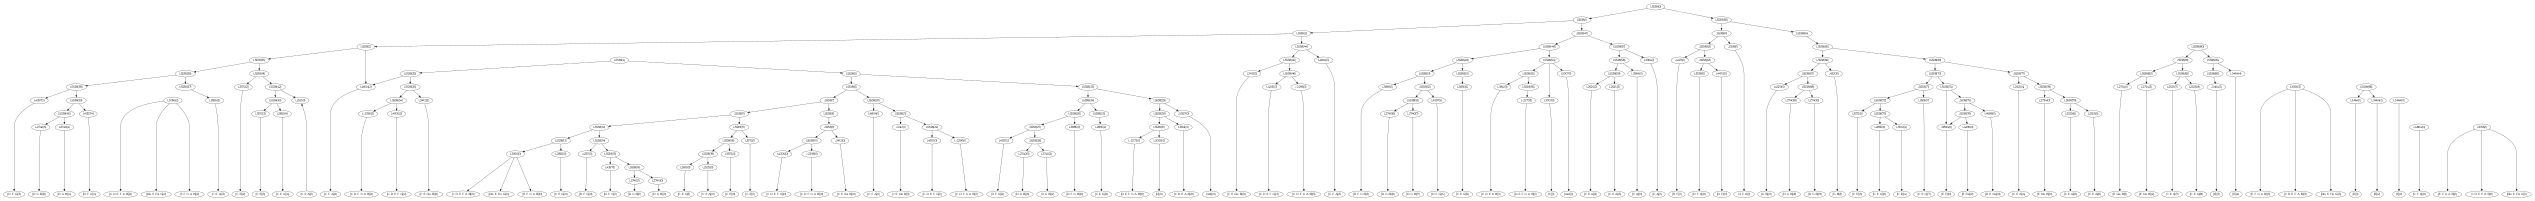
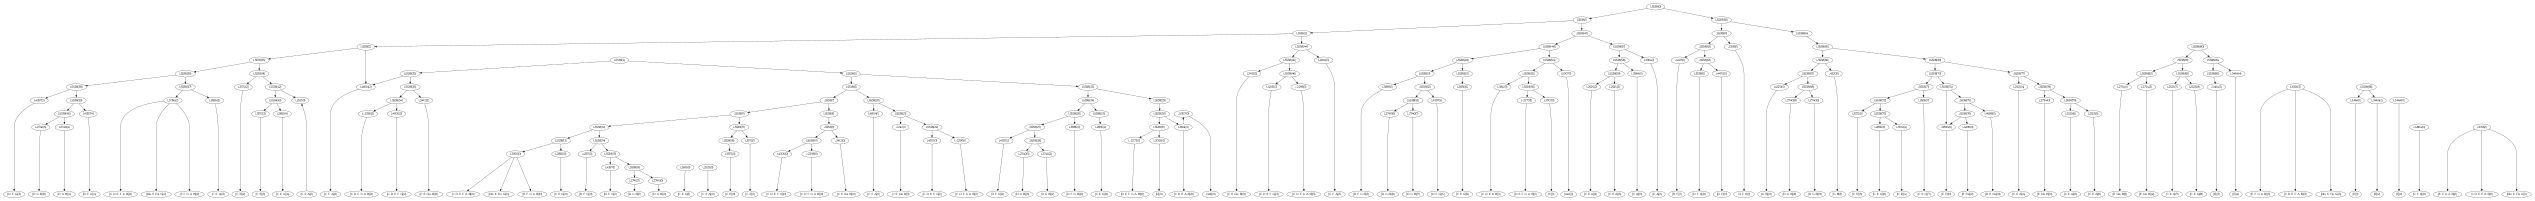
  digraph {
    fontname=Montserrat
    node [fontname=Montserrat]
    edge [fontname=Montserrat]
    "L5538(0)"
    "L5538(1)"
    "L5538(60)"
    "L5538(2)"
    "L5538(47)"
    "L5538(61)"
    "L5538(64)"
    "L5538(3)"
    "L5538(44)"
    "L5538(48)"
    "L5538(57)"
    "L5538(62)"
    "L3338(1)"
    "L5538(65)"
    "L5538(80)"
    "L5538(4)"
    n17 [label="L5578(35)"]
    "L5538(45)"
    "L4804(3)"
    "L5538(49)"
    "L5538(54)"
    "L5538(58)"
    "L3964(1)"
    "L5538(63)"
    "L4473(1)"
    "L5538(66)"
    "L5538(69)"
    "L5538(81)"
    "L5538(84)"
    n30 [label="L5528(5)"]
    "L5538(32)"
    "L5538(36)"
    "L5538(41)"
    "L5538(46)"
    "L3412(3)"
    "L5538(50)"
    "L5538(51)"
    "L5538(55)"
    "L5007(1)"
    "L3964(0)"
    "L5538(59)"
    "L4473(0)"
    "L3338(0)"
    "L5538(67)"
    "L4320(1)"
    "L5538(70)"
    "L5538(77)"
    "L5538(82)"
    "L5538(83)"
    "L5538(85)"
    "L3464(4)"
    "L5538(6)"
    "L5538(23)"
    "L5538(33)"
    "L4804(2)"
    "L5538(37)"
    "L5538(38)"
    "L3572(2)"
    "L5538(42)"
    "L4305(3)"
    "L-2296(3)"
    "L3056(3)"
    "L2855(5)"
    "L5538(52)"
    "L3885(1)"
    "L3841(1)"
    "L5538(56)"
    "L2525(2)"
    "L2525(3)"
    "L4320(0)"
    "L5538(68)"
    "L5538(71)"
    "L5538(74)"
    "L2525(4)"
    "L5538(78)"
    "L2734(1)"
    "L2734(2)"
    "L2525(7)"
    "L2525(8)"
    "L5538(86)"
    "L3464(3)"
    "L5538(7)"
    "L5538(20)"
    "L5538(24)"
    "L5538(29)"
    "L5538(34)"
    "L3412(2)"
    "L3056(2)"
    "L2855(3)"
    "L4357(3)"
    "L5538(39)"
    "L2525(1)"
    "L5538(43)"
    "L4357(5)"
    "L5538(53)"
    "L-2273(1)"
    "L3003(1)"
    "L2740(8)"
    "L2740(9)"
    "L5538(72)"
    "L2855(7)"
    "L3464(0)"
    "L5538(75)"
    "L2734(0)"
    "L5538(79)"
    "L3464(1)"
    "L3464(2)"
    "L5538(8)"
    "L5538(11)"
    "L5538(21)"
    "L4804(1)"
    "L5538(25)"
    "L5538(26)"
    "L5538(30)"
    "L5007(0)"
    "L4305(2)"
    "L-2296(2)"
    "L5538(40)"
    "L4357(4)"
    "L2855(4)"
    "L3572(3)"
    "L2740(6)"
    "L2740(7)"
    "L5538(73)"
    "L3572(5)"
    "L5538(76)"
    "L4586(0)"
    "L2525(5)"
    "L2525(6)"
    "L5538(9)"
    "L4804(0)"
    "L5538(12)"
    "L5538(17)"
    "L5538(22)"
    "L3412(1)"
    "L3056(1)"
    "L2855(2)"
    "L5538(27)"
    "L3885(0)"
    "L3841(0)"
    "L5538(31)"
    "L2740(4)"
    "L2740(5)"
    "L3572(4)"
    "L2855(6)"
    "L3894(0)"
    "L4296(0)"
    "L5538(10)"
    "L3412(0)"
    "L5538(13)"
    "L5538(14)"
    "L5538(18)"
    "L3572(1)"
    "L4305(1)"
    "L-2296(1)"
    "L4357(2)"
    "L5538(28)"
    "L-2273(0)"
    "L3003(0)"
    "L4305(0)"
    "L-2296(0)"
    "L3056(0)"
    "L2855(0)"
    "L4357(0)"
    "L5538(15)"
    "L3572(0)"
-   "L5538(19)"
    "L2740(2)"
    "L2740(3)"
    "L5538(16)"
    "L4357(1)"
    "L2525(0)"
    "L2855(1)"
    "L2740(0)"
    "L2740(1)"
    "[C  D  E  F  G](0)"
    "[C  D  F  G  A  B](0)"
    "[C  E  Gis  B](0)"
    "[C  F  A](0)"
    "[E  F  G  A  B](0)"
    "[C  D  E  F  A  B](0)"
    "[Dis  E  Fis  G](0)"
    "[C  E  G](0)"
    "[D  F  G](0)"
    "[D  G  B](0)"
    "[D  G  B](1)"
    "[D  F  G](1)"
    "[C  E](0)"
    "[C  E  A](0)"
    "[C  E  G](1)"
    "[C  E](1)"
    "[C  D  E  F  G](1)"
    "[C  D  F  G  A  B](1)"
    "[C  E  Gis  B](1)"
    "[C  F  A](1)"
    "[E  F  G  A  B](1)"
    "[C  D  E  F  A  B](1)"
    "[Dis  E  Fis  G](1)"
    "[C  E  G](2)"
    "[D  F  G](2)"
    "[D  G  B](2)"
    "[D  G  B](3)"
    "[D  F  G  B](0)"
    "[C  D  E  A  B](0)"
    "[D  E  F  G  A  B](0)"
    "[C](0)"
    "[rest](0)"
    "[C  D  E  F  G](2)"
    "[C  D  F  G  A  B](2)"
    "[C  E  Gis  B](2)"
    "[C  F  A](2)"
    "[E  F  G  A  B](2)"
    "[C  D  E  F  A  B](2)"
    "[Dis  E  Fis  G](2)"
    "[C  E  G](3)"
    "[D  F  G](3)"
    "[D  G  B](4)"
    "[D  G  B](5)"
    "[D  F  G](4)"
    "[C  E](2)"
    "[C  E  A](1)"
    "[C  E  G](4)"
    "[C  E](3)"
    "[C  D  E  F  G](3)"
    "[C  D  F  G  A  B](3)"
    "[C  E  Gis  B](3)"
    "[C  F  A](3)"
    "[E  F  G  A  B](3)"
    "[C  D  E  F  A  B](3)"
    "[Dis  E  Fis  G](3)"
    "[C  E  G](5)"
    "[D  F  G](5)"
    "[D  G  B](6)"
    "[D  G  B](7)"
    "[D  F  G  B](1)"
    "[C  D  E  A  B](1)"
    "[D  E  F  G  A  B](1)"
    "[C](1)"
    "[rest](1)"
    "[C  A](0)"
    "[C  E  A](2)"
    "[C  E  A](3)"
    "[C  A](1)"
    "[D  F](0)"
    "[D  F  A](0)"
    "[D  F](1)"
    "[D  F  A](1)"
    "[G  B](0)"
    "[D  G  B](8)"
    "[D  G  B](9)"
    "[G  B](1)"
    "[C  E](4)"
    "[C  E  G](6)"
    "[C  E](5)"
    "[C  E  G](7)"
    "[E](0)"
    "[E  F](0)"
    "[E  Fis](0)"
    "[D  E  Gis](0)"
    "[C  E  A](4)"
    "[E  Gis  B](0)"
    "[C  E  A](5)"
    "[C  E  A](6)"
    "[E  Gis  B](1)"
    "[E  Gis  B](2)"
    "[C  E  A](7)"
    "[C  E  A](8)"
    "[E](1)"
    "[E](2)"
    "[E](3)"
    "[E](4)"
    subgraph sub_1 {
      rank=min
      "L5538(0)"
    }
    subgraph sub_2 {
      rank=same
      "L5538(1)"
      "L5538(60)"
    }
    subgraph sub_3 {
      rank=same
      "L5538(2)"
      "L5538(47)"
      "L5538(61)"
      "L5538(64)"
    }
    subgraph sub_4 {
      rank=same
      "L5538(3)"
      "L5538(44)"
      "L5538(48)"
      "L5538(57)"
      "L5538(62)"
      "L3338(1)"
      "L5538(65)"
      "L5538(80)"
    }
    subgraph sub_5 {
      rank=same
      "L5538(4)"
      n17
      "L5538(45)"
      "L4804(3)"
      "L5538(49)"
      "L5538(54)"
      "L5538(58)"
      "L3964(1)"
      "L5538(63)"
      "L4473(1)"
      "L5538(66)"
      "L5538(69)"
      "L5538(81)"
      "L5538(84)"
    }
    subgraph sub_6 {
      rank=same
      n30
      "L5538(32)"
      "L5538(36)"
      "L5538(41)"
      "L5538(46)"
      "L3412(3)"
      "L5538(50)"
      "L5538(51)"
      "L5538(55)"
      "L5007(1)"
      "L3964(0)"
      "L5538(59)"
      "L4473(0)"
      "L3338(0)"
      "L5538(67)"
      "L4320(1)"
      "L5538(70)"
      "L5538(77)"
      "L5538(82)"
      "L5538(83)"
      "L5538(85)"
      "L3464(4)"
    }
    subgraph sub_7 {
      rank=same
      "L5538(6)"
      "L5538(23)"
      "L5538(33)"
      "L4804(2)"
      "L5538(37)"
      "L5538(38)"
      "L3572(2)"
      "L5538(42)"
      "L4305(3)"
      "L-2296(3)"
      "L3056(3)"
      "L2855(5)"
      "L5538(52)"
      "L3885(1)"
      "L3841(1)"
      "L5538(56)"
      "L2525(2)"
      "L2525(3)"
      "L4320(0)"
      "L5538(68)"
      "L5538(71)"
      "L5538(74)"
      "L2525(4)"
      "L5538(78)"
      "L2734(1)"
      "L2734(2)"
      "L2525(7)"
      "L2525(8)"
      "L5538(86)"
      "L3464(3)"
    }
    subgraph sub_8 {
      rank=same
      "L5538(7)"
      "L5538(20)"
      "L5538(24)"
      "L5538(29)"
      "L5538(34)"
      "L3412(2)"
      "L3056(2)"
      "L2855(3)"
      "L4357(3)"
      "L5538(39)"
      "L2525(1)"
      "L5538(43)"
      "L4357(5)"
      "L5538(53)"
      "L-2273(1)"
      "L3003(1)"
      "L2740(8)"
      "L2740(9)"
      "L5538(72)"
      "L2855(7)"
      "L3464(0)"
      "L5538(75)"
      "L2734(0)"
      "L5538(79)"
      "L3464(1)"
      "L3464(2)"
    }
    subgraph sub_9 {
      rank=same
      "L5538(8)"
      "L5538(11)"
      "L5538(21)"
      "L4804(1)"
      "L5538(25)"
      "L5538(26)"
      "L5538(30)"
      "L5007(0)"
      "L4305(2)"
      "L-2296(2)"
      "L5538(40)"
      "L4357(4)"
      "L2855(4)"
      "L3572(3)"
      "L2740(6)"
      "L2740(7)"
      "L5538(73)"
      "L3572(5)"
      "L5538(76)"
      "L4586(0)"
      "L2525(5)"
      "L2525(6)"
    }
    subgraph sub_10 {
      rank=same
      "L5538(9)"
      "L4804(0)"
      "L5538(12)"
      "L5538(17)"
      "L5538(22)"
      "L3412(1)"
      "L3056(1)"
      "L2855(2)"
      "L5538(27)"
      "L3885(0)"
      "L3841(0)"
      "L5538(31)"
      "L2740(4)"
      "L2740(5)"
      "L3572(4)"
      "L2855(6)"
      "L3894(0)"
      "L4296(0)"
    }
    subgraph sub_11 {
      rank=same
      "L5538(10)"
      "L3412(0)"
      "L5538(13)"
      "L5538(14)"
      "L5538(18)"
      "L3572(1)"
      "L4305(1)"
      "L-2296(1)"
      "L4357(2)"
      "L5538(28)"
      "L-2273(0)"
      "L3003(0)"
    }
    subgraph sub_12 {
      rank=same
      "L4305(0)"
      "L-2296(0)"
      "L3056(0)"
      "L2855(0)"
      "L4357(0)"
      "L5538(15)"
      "L3572(0)"
-     "L5538(19)"
      "L2740(2)"
      "L2740(3)"
    }
    subgraph sub_13 {
      rank=same
      "L5538(16)"
      "L4357(1)"
      "L2525(0)"
      "L2855(1)"
    }
    subgraph sub_14 {
      rank=same
      "L2740(0)"
      "L2740(1)"
    }
    subgraph sub_15 {
      rank=max
      "[C  D  E  F  G](0)"
      "[C  D  F  G  A  B](0)"
      "[C  E  Gis  B](0)"
      "[C  F  A](0)"
      "[E  F  G  A  B](0)"
      "[C  D  E  F  A  B](0)"
      "[Dis  E  Fis  G](0)"
      "[C  E  G](0)"
      "[D  F  G](0)"
      "[D  G  B](0)"
      "[D  G  B](1)"
      "[D  F  G](1)"
      "[C  E](0)"
      "[C  E  A](0)"
      "[C  E  G](1)"
      "[C  E](1)"
      "[C  D  E  F  G](1)"
      "[C  D  F  G  A  B](1)"
      "[C  E  Gis  B](1)"
      "[C  F  A](1)"
      "[E  F  G  A  B](1)"
      "[C  D  E  F  A  B](1)"
      "[Dis  E  Fis  G](1)"
      "[C  E  G](2)"
      "[D  F  G](2)"
      "[D  G  B](2)"
      "[D  G  B](3)"
      "[D  F  G  B](0)"
      "[C  D  E  A  B](0)"
      "[D  E  F  G  A  B](0)"
      "[C](0)"
      "[rest](0)"
      "[C  D  E  F  G](2)"
      "[C  D  F  G  A  B](2)"
      "[C  E  Gis  B](2)"
      "[C  F  A](2)"
      "[E  F  G  A  B](2)"
      "[C  D  E  F  A  B](2)"
      "[Dis  E  Fis  G](2)"
      "[C  E  G](3)"
      "[D  F  G](3)"
      "[D  G  B](4)"
      "[D  G  B](5)"
      "[D  F  G](4)"
      "[C  E](2)"
      "[C  E  A](1)"
      "[C  E  G](4)"
      "[C  E](3)"
      "[C  D  E  F  G](3)"
      "[C  D  F  G  A  B](3)"
      "[C  E  Gis  B](3)"
      "[C  F  A](3)"
      "[E  F  G  A  B](3)"
      "[C  D  E  F  A  B](3)"
      "[Dis  E  Fis  G](3)"
      "[C  E  G](5)"
      "[D  F  G](5)"
      "[D  G  B](6)"
      "[D  G  B](7)"
      "[D  F  G  B](1)"
      "[C  D  E  A  B](1)"
      "[D  E  F  G  A  B](1)"
      "[C](1)"
      "[rest](1)"
      "[C  A](0)"
      "[C  E  A](2)"
      "[C  E  A](3)"
      "[C  A](1)"
      "[D  F](0)"
      "[D  F  A](0)"
      "[D  F](1)"
      "[D  F  A](1)"
      "[G  B](0)"
      "[D  G  B](8)"
      "[D  G  B](9)"
      "[G  B](1)"
      "[C  E](4)"
      "[C  E  G](6)"
      "[C  E](5)"
      "[C  E  G](7)"
      "[E](0)"
      "[E  F](0)"
      "[E  Fis](0)"
      "[D  E  Gis](0)"
      "[C  E  A](4)"
      "[E  Gis  B](0)"
      "[C  E  A](5)"
      "[C  E  A](6)"
      "[E  Gis  B](1)"
      "[E  Gis  B](2)"
      "[C  E  A](7)"
      "[C  E  A](8)"
      "[E](1)"
      "[E](2)"
      "[E](3)"
      "[E](4)"
    }
    "L5538(0)" -> "L5538(1)"
    "L5538(0)" -> "L5538(60)"
    "L5538(1)" -> "L5538(2)"
    "L5538(1)" -> "L5538(47)"
    "L5538(60)" -> "L5538(61)"
    "L5538(60)" -> "L5538(64)"
    "L5538(2)" -> "L5538(3)"
    "L5538(2)" -> "L5538(44)"
    "L5538(47)" -> "L5538(48)"
    "L5538(47)" -> "L5538(57)"
    "L5538(61)" -> "L5538(62)"
    "L5538(61)" -> "L3338(1)"
    "L5538(64)" -> "L5538(65)"
    "L5538(3)" -> n17
    "L5538(3)" -> "L4804(2)"
    "L5538(44)" -> "L5538(45)"
    "L5538(44)" -> "L4804(3)"
    "L5538(48)" -> "L5538(49)"
    "L5538(48)" -> "L5538(54)"
    "L5538(57)" -> "L5538(58)"
    "L5538(57)" -> "L3964(1)"
    "L5538(62)" -> "L5538(63)"
    "L5538(62)" -> "L4473(1)"
    "L3338(1)" -> "[D  F  A](1)"
    "L5538(65)" -> "L5538(66)"
    "L5538(65)" -> "L5538(69)"
    "L5538(80)" -> "L5538(81)"
    "L5538(80)" -> "L5538(84)"
    "L5538(4)" -> n30
    "L5538(4)" -> "L5538(32)"
    n17 -> "L5538(36)"
    n17 -> "L5538(41)"
    "L5538(45)" -> "L5538(46)"
    "L5538(45)" -> "L3412(3)"
    "L4804(3)" -> "[C  F  A](3)"
    "L5538(49)" -> "L5538(50)"
    "L5538(49)" -> "L5538(51)"
    "L5538(54)" -> "L5538(55)"
    "L5538(54)" -> "L5007(1)"
    "L5538(58)" -> "L3964(0)"
    "L5538(58)" -> "L5538(59)"
    "L3964(1)" -> "[C  A](1)"
    "L5538(63)" -> "L4473(0)"
    "L5538(63)" -> "L3338(0)"
    "L4473(1)" -> "[D  F](1)"
    "L5538(66)" -> "L5538(67)"
    "L5538(66)" -> "L4320(1)"
    "L5538(69)" -> "L5538(70)"
    "L5538(69)" -> "L5538(77)"
    "L5538(81)" -> "L5538(82)"
    "L5538(81)" -> "L5538(83)"
    "L5538(84)" -> "L5538(85)"
    "L5538(84)" -> "L3464(4)"
    n30 -> "L5538(6)"
    n30 -> "L5538(23)"
    "L5538(32)" -> "L5538(33)"
    "L5538(32)" -> "L4804(2)"
    "L5538(36)" -> "L5538(37)"
    "L5538(36)" -> "L5538(38)"
    "L5538(41)" -> "L3572(2)"
    "L5538(41)" -> "L5538(42)"
    "L5538(46)" -> "L4305(3)"
    "L5538(46)" -> "L-2296(3)"
    "L3412(3)" -> "[C  E  Gis  B](3)"
    "L5538(50)" -> "L2855(5)"
    "L5538(51)" -> "L5538(52)"
    "L5538(51)" -> "L3885(1)"
    "L5538(55)" -> "L3841(1)"
    "L5538(55)" -> "L5538(56)"
    "L5007(1)" -> "[rest](1)"
    "L3964(0)" -> "[C  A](0)"
    "L5538(59)" -> "L2525(2)"
    "L5538(59)" -> "L2525(3)"
    "L4473(0)" -> "[D  F](0)"
    "L3338(0)" -> "[D  F  A](0)"
    "L5538(67)" -> "L4320(0)"
    "L5538(67)" -> "L5538(68)"
    "L4320(1)" -> "[G  B](1)"
    "L5538(70)" -> "L5538(71)"
    "L5538(70)" -> "L5538(74)"
    "L5538(77)" -> "L2525(4)"
    "L5538(77)" -> "L5538(78)"
    "L5538(82)" -> "L2734(1)"
    "L5538(82)" -> "L2734(2)"
    "L5538(83)" -> "L2525(7)"
    "L5538(83)" -> "L2525(8)"
    "L5538(85)" -> "L3464(3)"
    "L3464(4)" -> "[E](4)"
    "L5538(6)" -> "L5538(7)"
    "L5538(6)" -> "L5538(20)"
    "L5538(23)" -> "L5538(24)"
    "L5538(23)" -> "L5538(29)"
    "L5538(33)" -> "L5538(34)"
    "L5538(33)" -> "L3412(2)"
    "L4804(2)" -> "[C  F  A](2)"
+   "L5538(37)" -> "L3056(2)"
    "L5538(37)" -> "L2855(3)"
    "L5538(38)" -> "L4357(3)"
    "L5538(38)" -> "L5538(39)"
    "L3572(2)" -> "[C  E](2)"
    "L5538(42)" -> "L2525(1)"
    "L5538(42)" -> "L5538(43)"
    "L4305(3)" -> "[C  D  E  F  G](3)"
    "L-2296(3)" -> "[C  D  F  G  A  B](3)"
    "L3056(3)" -> "[E  F  G  A  B](3)"
    "L3056(3)" -> "[C  D  E  F  A  B](3)"
    "L3056(3)" -> "[Dis  E  Fis  G](3)"
    "L2855(5)" -> "[C  E  G](5)"
    "L5538(52)" -> "L4357(5)"
    "L5538(52)" -> "L5538(53)"
    "L3885(1)" -> "[D  F  G  B](1)"
    "L3841(1)" -> "[C  D  E  A  B](1)"
    "L5538(56)" -> "L-2273(1)"
-   "L5538(54)" -> "L3003(1)"
+   "L5538(56)" -> "L3003(1)"
    "L2525(2)" -> "[C  E  A](2)"
    "L2525(3)" -> "[C  E  A](3)"
    "L4320(0)" -> "[G  B](0)"
    "L5538(68)" -> "L2740(8)"
    "L5538(68)" -> "L2740(9)"
    "L5538(71)" -> "L5538(72)"
    "L5538(71)" -> "L2855(7)"
    "L5538(74)" -> "L5538(75)"
    "L5538(74)" -> "L3894(0)"
    "L2525(4)" -> "[C  E  A](4)"
    "L5538(78)" -> "L2734(0)"
    "L5538(78)" -> "L5538(79)"
    "L2734(1)" -> "[E  Gis  B](1)"
    "L2734(2)" -> "[E  Gis  B](2)"
    "L2525(7)" -> "[C  E  A](7)"
    "L2525(8)" -> "[C  E  A](8)"
    "L5538(86)" -> "L3464(1)"
    "L5538(86)" -> "L3464(2)"
    "L3464(3)" -> "[E](3)"
    "L5538(7)" -> "L5538(8)"
    "L5538(7)" -> "L5538(11)"
    "L5538(20)" -> "L5538(21)"
    "L5538(20)" -> "L4804(1)"
    "L5538(24)" -> "L5538(25)"
    "L5538(24)" -> "L5538(26)"
    "L5538(29)" -> "L5538(30)"
-   "L5538(29)" -> "L5007(0)"
+   "L3841(0)" -> "L5007(0)"
    "L5538(34)" -> "L4305(2)"
    "L5538(34)" -> "L-2296(2)"
    "L3412(2)" -> "[C  E  Gis  B](2)"
    "L3056(2)" -> "[E  F  G  A  B](2)"
    "L3056(2)" -> "[C  D  E  F  A  B](2)"
    "L3056(2)" -> "[Dis  E  Fis  G](2)"
    "L2855(3)" -> "[C  E  G](3)"
    "L4357(3)" -> "[D  F  G](3)"
    "L5538(39)" -> "L5538(40)"
    "L5538(39)" -> "L4357(4)"
    "L5538(43)" -> "L2855(4)"
    "L5538(43)" -> "L3572(3)"
    "L4357(5)" -> "[D  F  G](5)"
    "L5538(53)" -> "L2740(6)"
    "L5538(53)" -> "L2740(7)"
    "L-2273(1)" -> "[D  E  F  G  A  B](1)"
    "L3003(1)" -> "[C](1)"
    "L2740(8)" -> "[D  G  B](8)"
    "L2740(9)" -> "[D  G  B](9)"
    "L5538(72)" -> "L5538(73)"
    "L5538(72)" -> "L3572(5)"
    "L2855(7)" -> "[C  E  G](7)"
    "L3464(0)" -> "[E](0)"
    "L5538(75)" -> "L5538(76)"
    "L5538(75)" -> "L4586(0)"
    "L2734(0)" -> "[E  Gis  B](0)"
    "L5538(79)" -> "L2525(5)"
    "L5538(79)" -> "L2525(6)"
    "L3464(1)" -> "[E](1)"
    "L3464(2)" -> "[E](2)"
    "L5538(8)" -> "L5538(9)"
    "L5538(11)" -> "L5538(12)"
    "L5538(11)" -> "L5538(17)"
    "L5538(21)" -> "L5538(22)"
    "L5538(21)" -> "L3412(1)"
    "L4804(1)" -> "[C  F  A](1)"
    "L5538(25)" -> "L2855(2)"
    "L5538(26)" -> "L5538(27)"
    "L5538(26)" -> "L3885(0)"
    "L5538(30)" -> "L3841(0)"
    "L5538(30)" -> "L5538(31)"
    "L5007(0)" -> "[rest](0)"
    "L4305(2)" -> "[C  D  E  F  G](2)"
    "L-2296(2)" -> "[C  D  F  G  A  B](2)"
    "L5538(40)" -> "L2740(4)"
    "L5538(40)" -> "L2740(5)"
    "L4357(4)" -> "[D  F  G](4)"
    "L2855(4)" -> "[C  E  G](4)"
    "L3572(3)" -> "[C  E](3)"
    "L2740(6)" -> "[D  G  B](6)"
    "L2740(7)" -> "[D  G  B](7)"
    "L5538(73)" -> "L3572(4)"
    "L5538(73)" -> "L2855(6)"
    "L3572(5)" -> "[C  E](5)"
    "L5538(76)" -> "L3894(0)"
    "L5538(76)" -> "L4296(0)"
    "L4586(0)" -> "[D  E  Gis](0)"
    "L2525(5)" -> "[C  E  A](5)"
    "L2525(6)" -> "[C  E  A](6)"
    "L5538(9)" -> "L5538(10)"
    "L5538(9)" -> "L3412(0)"
    "L4804(0)" -> "[C  F  A](0)"
    "L5538(12)" -> "L5538(13)"
    "L5538(12)" -> "L5538(14)"
    "L5538(17)" -> "L5538(18)"
    "L5538(17)" -> "L3572(1)"
    "L5538(22)" -> "L4305(1)"
    "L5538(22)" -> "L-2296(1)"
    "L3412(1)" -> "[C  E  Gis  B](1)"
    "L3056(1)" -> "[E  F  G  A  B](1)"
    "L3056(1)" -> "[C  D  E  F  A  B](1)"
    "L3056(1)" -> "[Dis  E  Fis  G](1)"
    "L2855(2)" -> "[C  E  G](2)"
    "L5538(27)" -> "L4357(2)"
    "L5538(27)" -> "L5538(28)"
    "L3885(0)" -> "[D  F  G  B](0)"
    "L3841(0)" -> "[C  D  E  A  B](0)"
    "L5538(31)" -> "L-2273(0)"
    "L5538(31)" -> "L3003(0)"
    "L2740(4)" -> "[D  G  B](4)"
    "L2740(5)" -> "[D  G  B](5)"
    "L3572(4)" -> "[C  E](4)"
    "L2855(6)" -> "[C  E  G](6)"
    "L3894(0)" -> "[E  F](0)"
    "L4296(0)" -> "[E  Fis](0)"
    "L5538(10)" -> "L4305(0)"
    "L5538(10)" -> "L-2296(0)"
    "L3412(0)" -> "[C  E  Gis  B](0)"
    "L5538(13)" -> "L3056(0)"
    "L5538(13)" -> "L2855(0)"
    "L5538(14)" -> "L4357(0)"
    "L5538(14)" -> "L5538(15)"
    "L5538(18)" -> "L3572(0)"
-   "L5538(18)" -> "L5538(19)"
    "L3572(1)" -> "[C  E](1)"
    "L4305(1)" -> "[C  D  E  F  G](1)"
    "L-2296(1)" -> "[C  D  F  G  A  B](1)"
    "L4357(2)" -> "[D  F  G](2)"
    "L5538(28)" -> "L2740(2)"
    "L5538(28)" -> "L2740(3)"
    "L-2273(0)" -> "[D  E  F  G  A  B](0)"
    "L3003(0)" -> "[C](0)"
    "L4305(0)" -> "[C  D  E  F  G](0)"
    "L-2296(0)" -> "[C  D  F  G  A  B](0)"
    "L3056(0)" -> "[E  F  G  A  B](0)"
    "L3056(0)" -> "[C  D  E  F  A  B](0)"
    "L3056(0)" -> "[Dis  E  Fis  G](0)"
    "L2855(0)" -> "[C  E  G](0)"
    "L4357(0)" -> "[D  F  G](0)"
    "L5538(15)" -> "L5538(16)"
    "L5538(15)" -> "L4357(1)"
    "L3572(0)" -> "[C  E](0)"
-   "L5538(19)" -> "L2525(0)"
-   "L5538(19)" -> "L2855(1)"
    "L2740(2)" -> "[D  G  B](2)"
    "L2740(3)" -> "[D  G  B](3)"
    "L5538(16)" -> "L2740(0)"
    "L5538(16)" -> "L2740(1)"
    "L4357(1)" -> "[D  F  G](1)"
    "L2525(0)" -> "[C  E  A](0)"
    "L2855(1)" -> "[C  E  G](1)"
    "L2740(0)" -> "[D  G  B](0)"
    "L2740(1)" -> "[D  G  B](1)"
    "[C  E  A](1)" -> "L2525(1)"
  }
